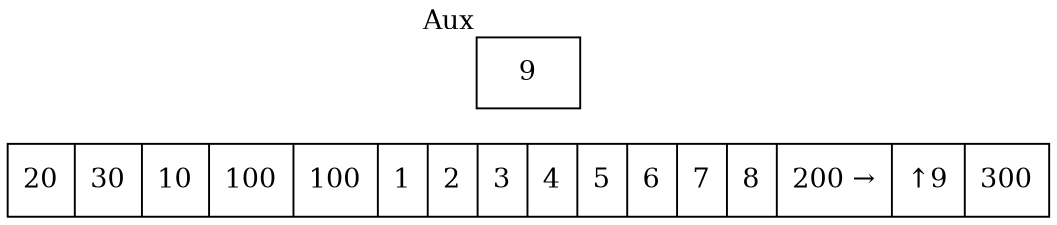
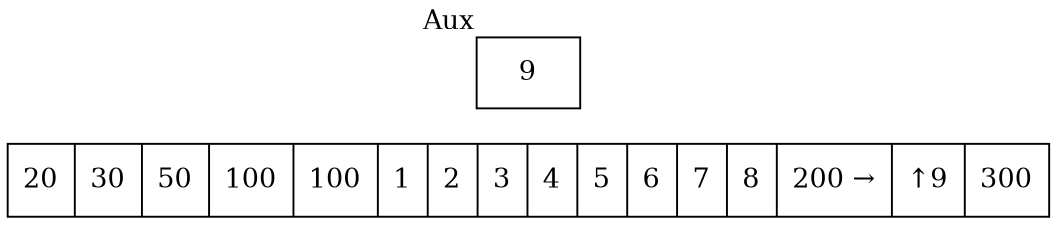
  digraph {
    rankdir=LR
    node [shape=record]
-   n1 [label="{ 20|30|10|100|100|1|2|3|4|5|6|7|8|200 → | ↑ 9|300}"]
+   n1 [label="{ 20|30|50|100|100|1|2|3|4|5|6|7|8|200 → | ↑ 9|300}"]
    n2 [label="{9}" xlabel=Aux]
  }
